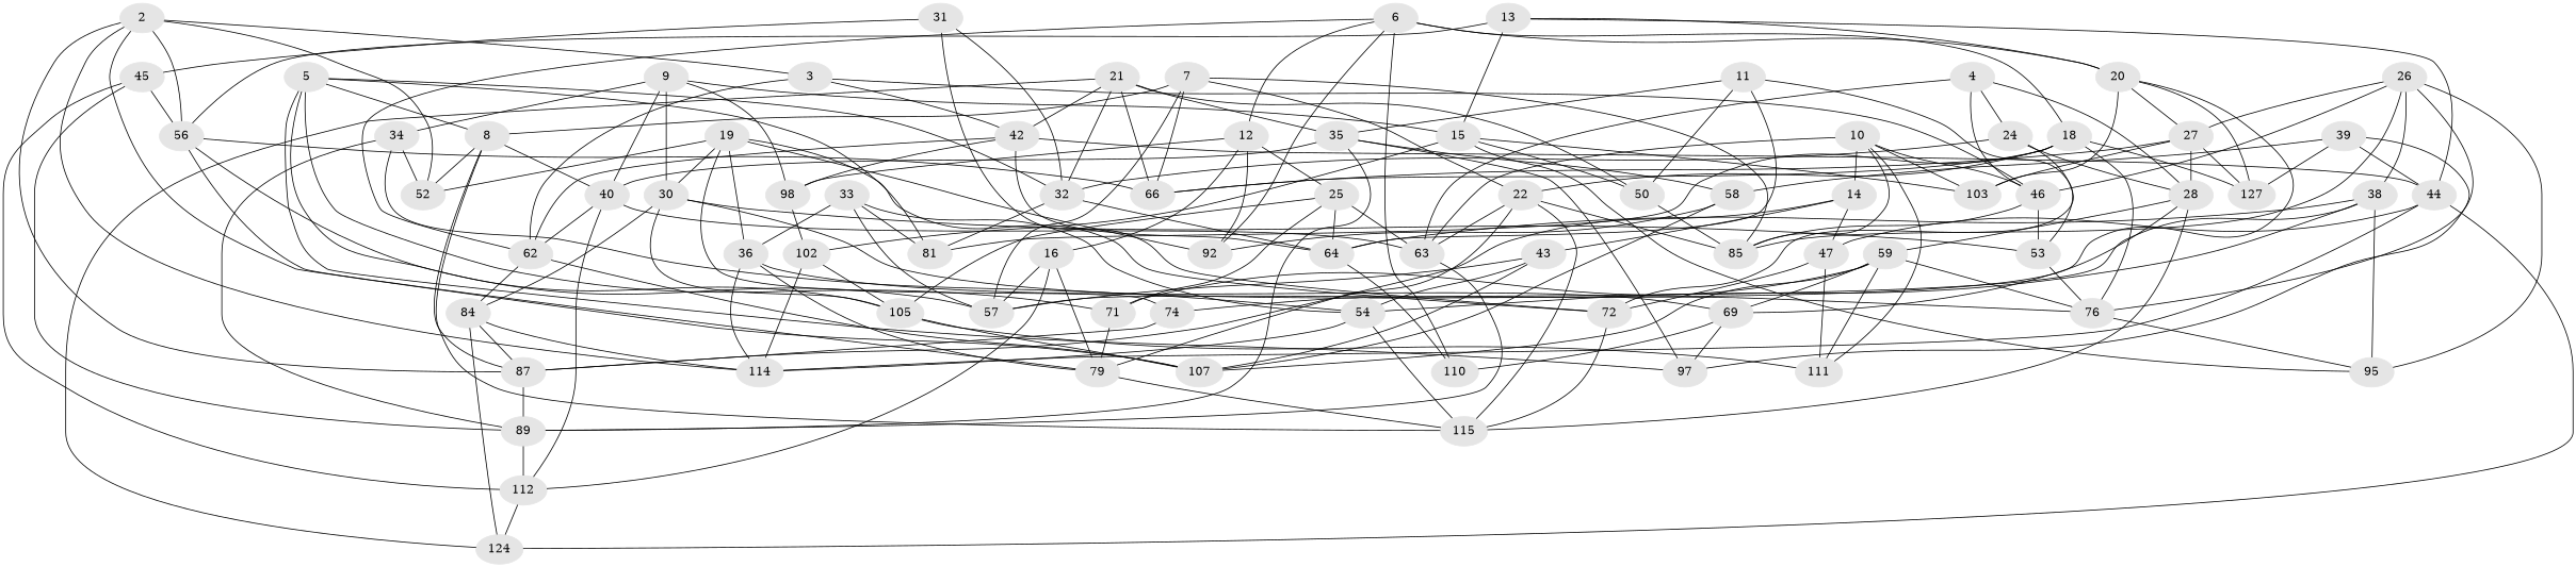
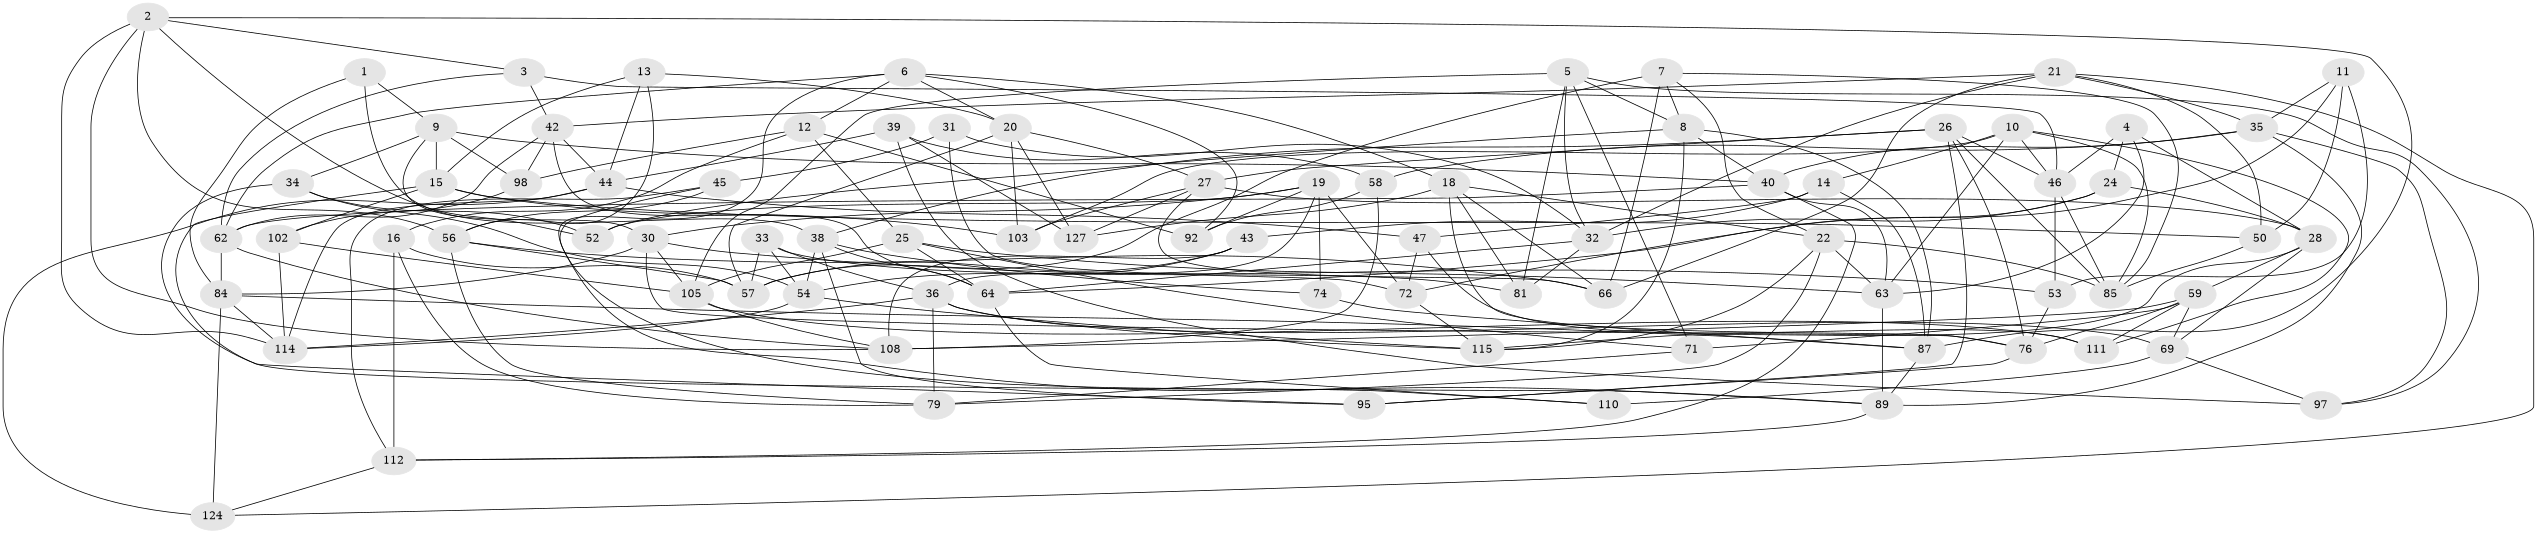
  graph {
    node [color=gray90 style=filled]
    9 [super="+70"]
    40 [super="+108"]
    15 [super="+90"]
    30 [super="+41"]
    34
    98
+   1
    38 [super="+49"]
    84 [super="+121"]
    36 [super="+94"]
    114 [super="+116"]
    79 [super="+86"]
    69 [super="+78"]
    64 [super="+77"]
    95
    74
    54 [super="+61"]
    87 [super="+88"]
    124
    2 [super="+106"]
    3
    n22 [label=52]
    56 [super="+128"]
-   107 [super="+126"]
+   107 [super="+126" label=108]
    42 [super="+60"]
    46 [super="+91"]
    62 [super="+75"]
    57 [super="+118"]
    66 [super="+120"]
    112 [super="+125"]
    44 [super="+73"]
    85 [super="+122"]
    53
    4
    24
    28 [super="+83"]
    63 [super="+101"]
    32 [super="+65"]
    72 [super="+123"]
    115 [super="+119"]
    59 [super="+99"]
    89 [super="+113"]
    5 [super="+117"]
    8 [super="+68"]
    71
    81
    97
    105 [super="+109"]
    111
    6 [super="+17"]
    12 [super="+48"]
    18 [super="+100"]
    20 [super="+80"]
    92
    110
    16
    25 [super="+82"]
    22 [super="+51"]
    76 [super="+104"]
    127
    103
    27 [super="+67"]
    7 [super="+23"]
    50
    102
    10 [super="+52"]
    14
    43
    47
    35 [super="+93"]
    58
    11
    13
    19 [super="+29"]
    21 [super="+96"]
    26 [super="+37"]
    31
    45
    33
    39
    9 -- 40
    9 -- 15
    9 -- 30
    9 -- 34
    9 -- 98
    40 -- 62
    40 -- 112
    40 -- 63
    15 -- 95
    15 -- 103
    15 -- 50
    15 -- 102
    30 -- 84
    30 -- 53
    30 -- 105
    30 -- 76
    34 -- 54
    34 -- n22
    34 -- 89
    98 -- 102
+   1 -- 9
+   1 -- 38
+   1 -- 84
    38 -- 64
    38 -- 95
    38 -- 74
    38 -- 54
    84 -- 114
    84 -- 87
    84 -- 124
    36 -- 114
    36 -- 79
    36 -- 69
-   79 -- 115
+   36 -- 115
    69 -- 97
    69 -- 110 [weight=2]
    64 -- 110
    74 -- 87 [weight=2]
    54 -- 114
    54 -- 115
    87 -- 89
    2 -- 114
    2 -- 87
    2 -- 3
    2 -- n22
    2 -- 56
    2 -- 107
    3 -- 42
    3 -- 46
    3 -- 62
    56 -- 79
    56 -- 57
    56 -- 66
    42 -- 98
    42 -- 64
    42 -- 62
    42 -- 44
    46 -- 85
    46 -- 53
    62 -- 84
    62 -- 107
    112 -- 124
    44 -- 114
    44 -- 124
    44 -- 47
    53 -- 76
    4 -- 46
    4 -- 24
    4 -- 28
    4 -- 63
    24 -- 28
    24 -- 32
    24 -- 72
    28 -- 69
    28 -- 115
    28 -- 59
    63 -- 89
    32 -- 64
    32 -- 81
    72 -- 115
    59 -- 69
    59 -- 107
    59 -- 71
    59 -- 111
    59 -- 76
    89 -- 112
    5 -- 32
    5 -- 8
    5 -- 71
    5 -- 81
    5 -- 97
    5 -- 105
    8 -- 40
    8 -- 87
    8 -- n22
    8 -- 115
    71 -- 79
    105 -- 107
    105 -- 111
    6 -- 62
    6 -- 12
    6 -- 18
    6 -- 20
    6 -- 92
    6 -- 110
    12 -- 98
    12 -- 92
    12 -- 16
    12 -- 25 [weight=2]
    18 -- 66
    18 -- 81
    18 -- 22
    18 -- 76
    18 -- 127
    20 -- 57
    20 -- 127
    20 -- 103
    20 -- 27
    16 -- 79
    16 -- 57
    16 -- 112
    25 -- 64
    25 -- 63
    25 -- 71
    25 -- 105
    22 -- 79
    22 -- 85
    22 -- 63
    22 -- 115
    76 -- 95
    27 -- 66
    27 -- 28
    27 -- 127
    27 -- 103
    7 -- 57
    7 -- 66 [weight=2]
    7 -- 85
    7 -- 8
    7 -- 22
    50 -- 85
    102 -- 114
    102 -- 105
    10 -- 46
    10 -- 85
    10 -- 63
    10 -- 111
    10 -- 103
    10 -- 14
    14 -- 87
    14 -- 43
    14 -- 47
    43 -- 54
    43 -- 107
    43 -- 57
    47 -- 72
    47 -- 111
    35 -- 40
    35 -- 89
    35 -- 97
    35 -- 58
    58 -- 107
    58 -- 92
    11 -- 64
    11 -- 53
    11 -- 50
    11 -- 35
    13 -- 15
    13 -- 56
    13 -- 44
    13 -- 20
    19 -- 30
    19 -- 36
    19 -- 74
    19 -- n22
    19 -- 72
    19 -- 92
    21 -- 124
    21 -- 42
    21 -- 66
    21 -- 32
    21 -- 50
    21 -- 35
    26 -- 38
    26 -- 95
    26 -- 46
    26 -- 85
    26 -- 76
    26 -- 27
    31 -- 32
    31 -- 72 [weight=2]
    31 -- 45
    45 -- 56
    45 -- 112
    45 -- 89
    33 -- 36
    33 -- 54
    33 -- 57
    33 -- 81
    39 -- 44
    39 -- 97
    39 -- 127
    39 -- 58
  }
